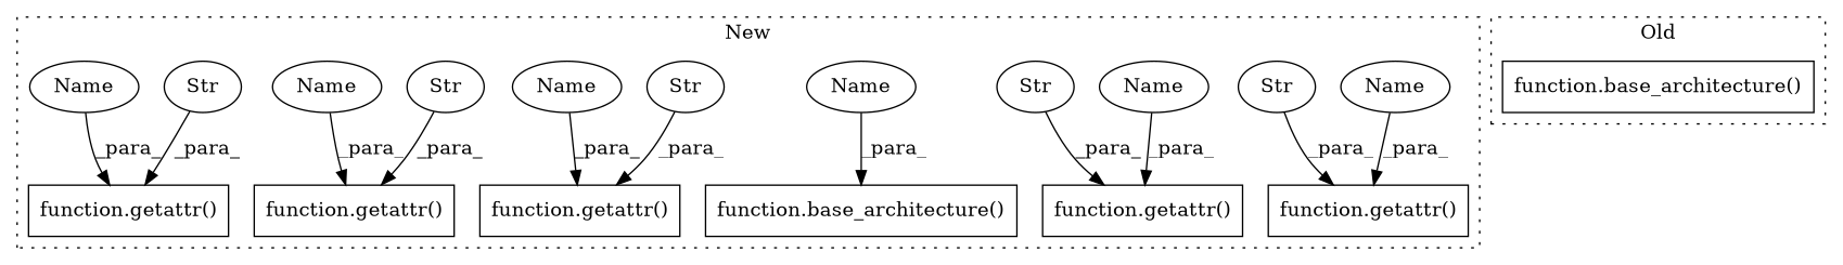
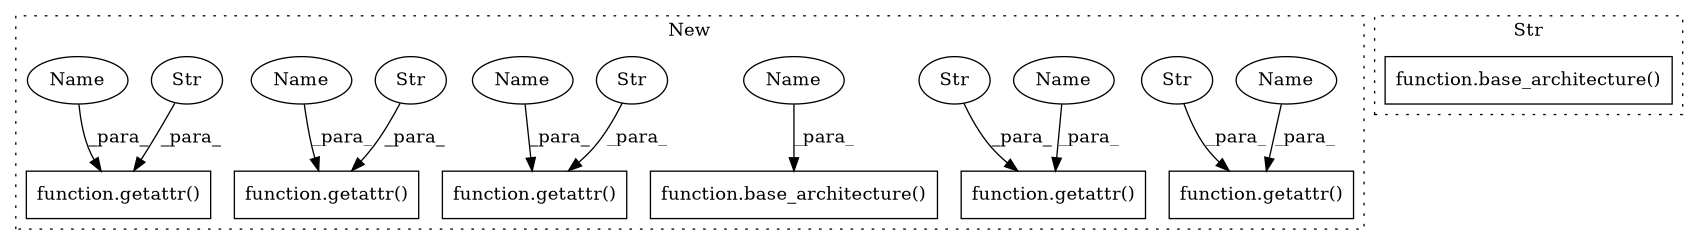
  digraph {
    node [a=75 l=4 shape=ellipse]
    n1 [l="8,1" label="function.getattr()" s="21852,21894" shape=box]
    n2 [l="8,1" label="function.getattr()" s="21646,21683" shape=box]
    n3 [a=66 l=16 label=Str s=21660]
    n4 [a=66 l=23 label=Str s=21866]
    n5 [l="8,1" label="function.getattr()" s="21780,21817" shape=box]
    n6 [a=66 l=16 label=Str s=21794]
    n7 [l="8,1" label="function.getattr()" s="21714,21752" shape=box]
    n8 [a=66 l=19 label=Str s=21728]
    n9 [l="8,1" label="function.getattr()" s="21580,21618" shape=box]
    n10 [a=66 l=19 label=Str s=21594]
    n11 [l="18,1" label="function.base_architecture()" s="21900,21922" shape=box]
    n12 [a=87 label=Name s=21918]
    n13 [a=87 label=Name s=21860]
    n14 [a=87 label=Name s=21588]
    n15 [a=87 label=Name s=21654]
    n16 [a=87 label=Name s=21722]
    n17 [a=87 label=Name s=21788]
    n18 [l="18,1" label="function.base_architecture()" s="20843,20865" shape=box]
    subgraph cluster_1 {
      label=New
      style=dotted
      n1
      n2
      n3
      n4
      n5
      n6
      n7
      n8
      n9
      n10
      n11
      n12
      n13
      n14
      n15
      n16
      n17
    }
    subgraph cluster_2 {
-     label=Old
+     label=Str
      style=dotted
      n18
    }
    n3 -> n2 [label=_para_]
    n4 -> n1 [label=_para_]
    n6 -> n5 [label=_para_]
    n8 -> n7 [label=_para_]
    n10 -> n9 [label=_para_]
    n12 -> n11 [label=_para_]
    n13 -> n1 [label=_para_]
    n14 -> n9 [label=_para_]
    n15 -> n2 [label=_para_]
    n16 -> n7 [label=_para_]
    n17 -> n5 [label=_para_]
  }
